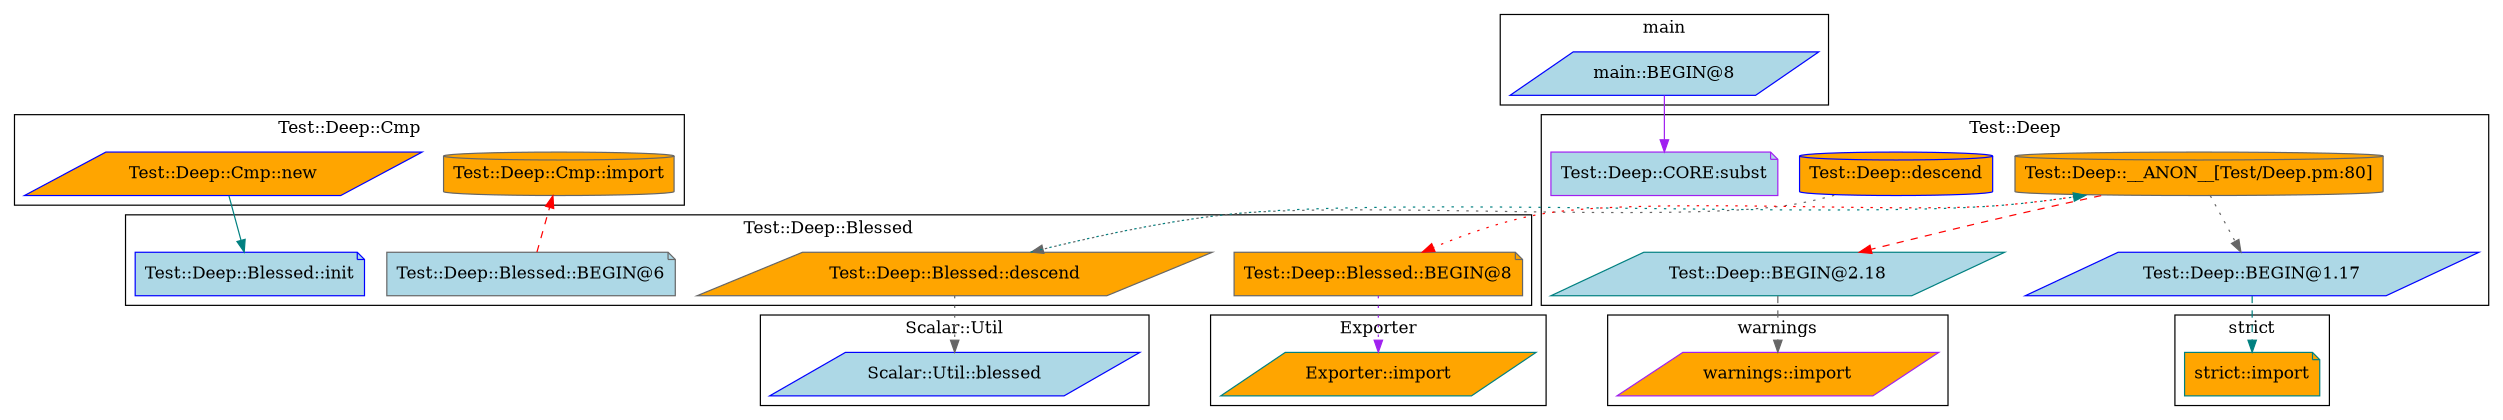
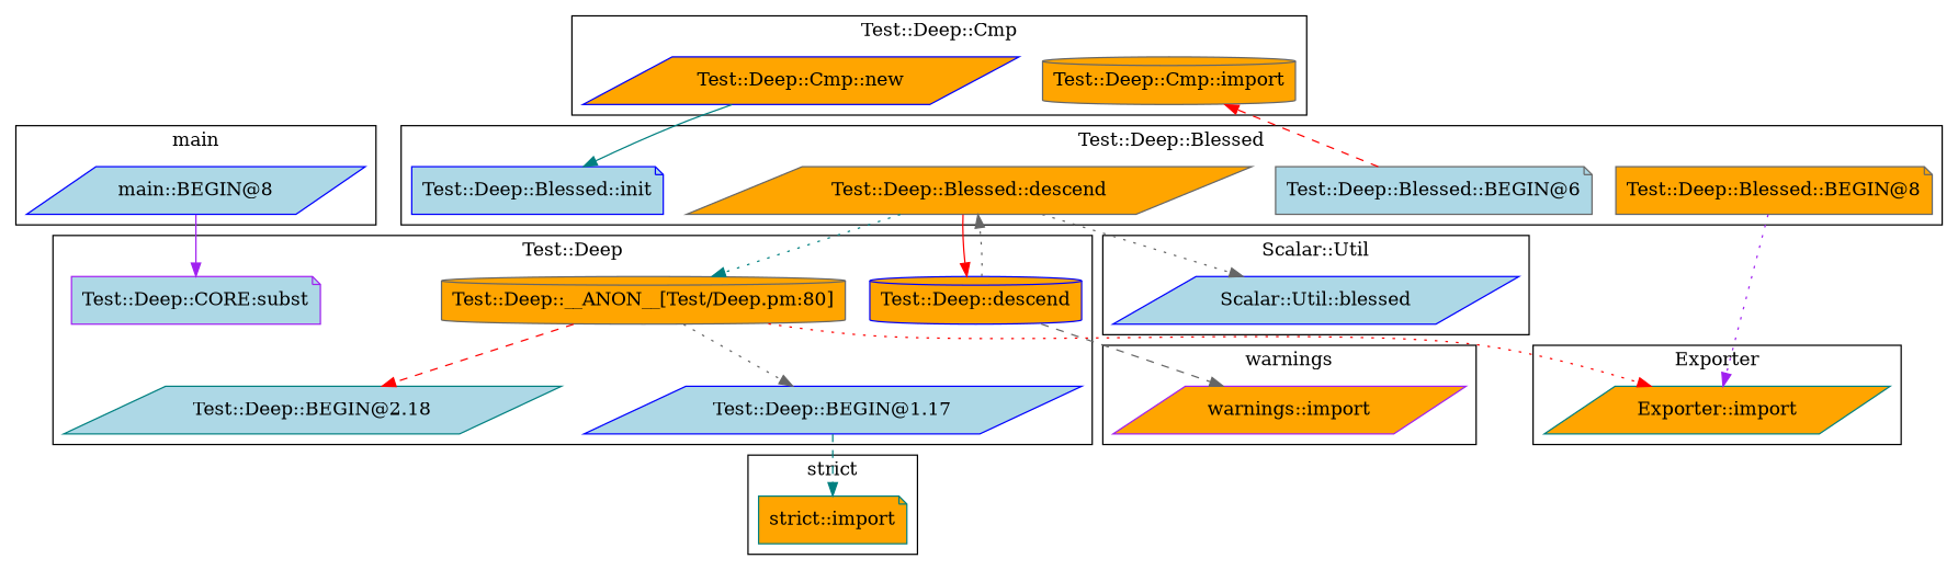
  digraph {
    node [color=blue fillcolor=orange shape=parallelogram style=filled]
    edge [color=gray40 style=dotted]
    "Test::Deep::descend" [shape=cylinder]
    "Test::Deep::BEGIN@2.18" [color=teal fillcolor=lightblue]
    "Test::Deep::BEGIN@1.17" [fillcolor=lightblue]
    "Test::Deep::__ANON__[Test/Deep.pm:80]" [color=gray40 shape=cylinder]
    "Test::Deep::CORE:subst" [color=purple fillcolor=lightblue shape=note]
    "warnings::import" [color=purple]
    "main::BEGIN@8" [fillcolor=lightblue]
    "strict::import" [color=teal shape=note]
    "Test::Deep::Cmp::import" [color=gray40 shape=cylinder]
    "Test::Deep::Cmp::new"
    "Scalar::Util::blessed" [fillcolor=lightblue]
    "Test::Deep::Blessed::descend" [color=gray40]
    "Test::Deep::Blessed::BEGIN@6" [color=gray40 fillcolor=lightblue shape=note]
    "Test::Deep::Blessed::BEGIN@8" [color=gray40 shape=note]
    "Test::Deep::Blessed::init" [fillcolor=lightblue shape=note]
    "Exporter::import" [color=teal]
    subgraph cluster_1 {
      label="Test::Deep"
      "Test::Deep::descend"
      "Test::Deep::BEGIN@2.18"
      "Test::Deep::BEGIN@1.17"
      "Test::Deep::__ANON__[Test/Deep.pm:80]"
      "Test::Deep::CORE:subst"
    }
    subgraph cluster_2 {
      label=warnings
      "warnings::import"
    }
    subgraph cluster_3 {
      label=main
      "main::BEGIN@8"
    }
    subgraph cluster_4 {
      label="strict"
      "strict::import"
    }
    subgraph cluster_5 {
      label="Test::Deep::Cmp"
      "Test::Deep::Cmp::import"
      "Test::Deep::Cmp::new"
    }
    subgraph cluster_6 {
      label="Scalar::Util"
      "Scalar::Util::blessed"
    }
    subgraph cluster_7 {
      label="Test::Deep::Blessed"
      "Test::Deep::Blessed::descend"
      "Test::Deep::Blessed::BEGIN@6"
      "Test::Deep::Blessed::BEGIN@8"
      "Test::Deep::Blessed::init"
    }
    subgraph cluster_8 {
      label=Exporter
      "Exporter::import"
    }
    "Test::Deep::descend" -> "Test::Deep::Blessed::descend"
-   "Test::Deep::BEGIN@2.18" -> "warnings::import" [style=dashed]
+   "Test::Deep::descend" -> "warnings::import" [style=dashed]
    "Test::Deep::BEGIN@1.17" -> "strict::import" [color=teal style=dashed]
    "Test::Deep::__ANON__[Test/Deep.pm:80]" -> "Test::Deep::BEGIN@2.18" [color=red style=dashed]
    "Test::Deep::__ANON__[Test/Deep.pm:80]" -> "Test::Deep::BEGIN@1.17"
-   "Test::Deep::__ANON__[Test/Deep.pm:80]" -> "Test::Deep::Blessed::BEGIN@8" [color=red]
+   "Test::Deep::__ANON__[Test/Deep.pm:80]" -> "Exporter::import" [color=red]
    "main::BEGIN@8" -> "Test::Deep::CORE:subst" [color=purple style=solid]
    "Test::Deep::Cmp::new" -> "Test::Deep::Blessed::init" [color=teal style=solid]
+   "Test::Deep::Blessed::descend" -> "Test::Deep::descend" [color=red style=solid]
    "Test::Deep::Blessed::descend" -> "Test::Deep::__ANON__[Test/Deep.pm:80]" [color=teal]
    "Test::Deep::Blessed::descend" -> "Scalar::Util::blessed"
    "Test::Deep::Blessed::BEGIN@6" -> "Test::Deep::Cmp::import" [color=red style=dashed]
    "Test::Deep::Blessed::BEGIN@8" -> "Exporter::import" [color=purple]
  }
